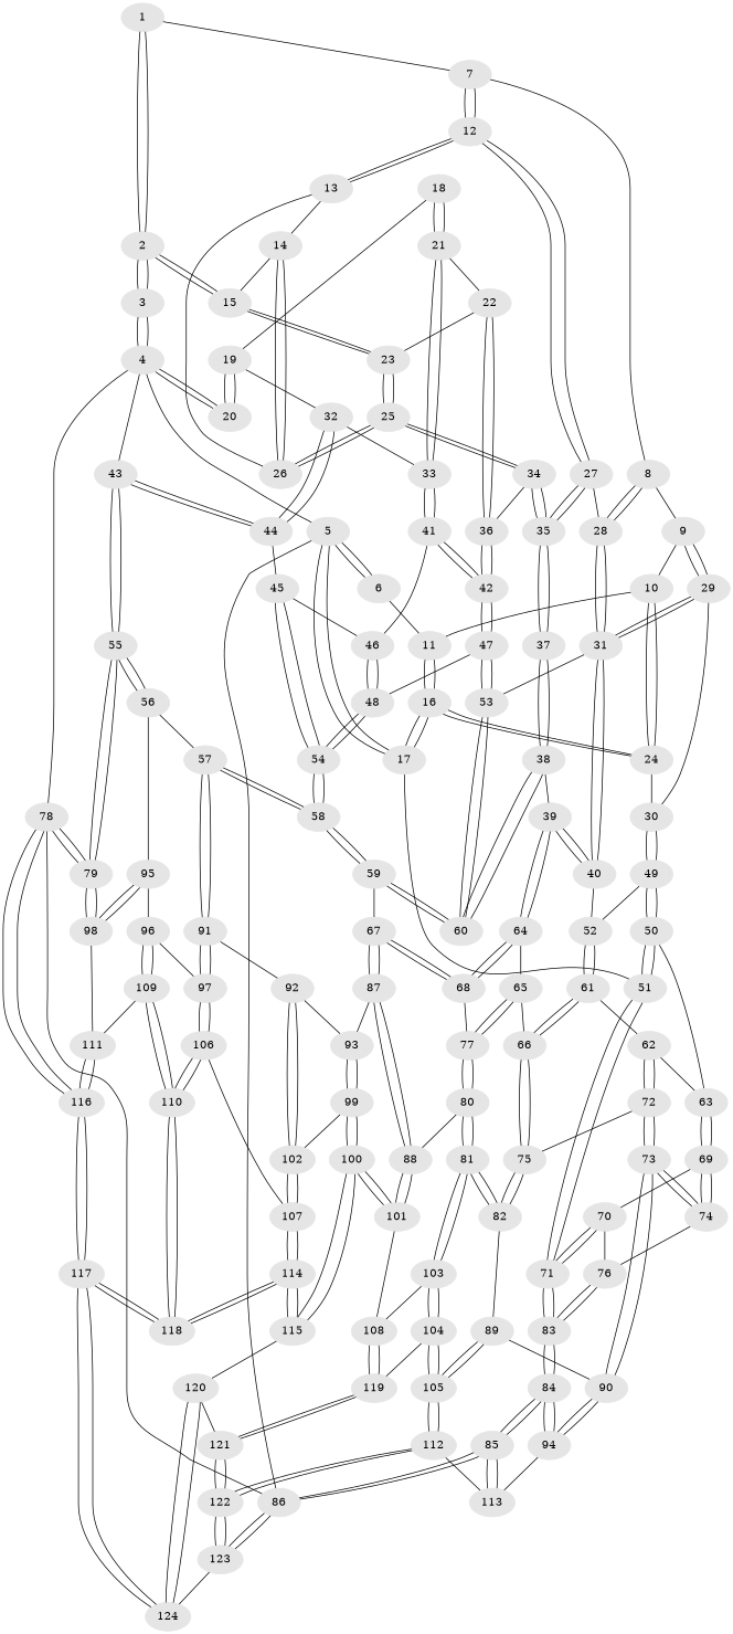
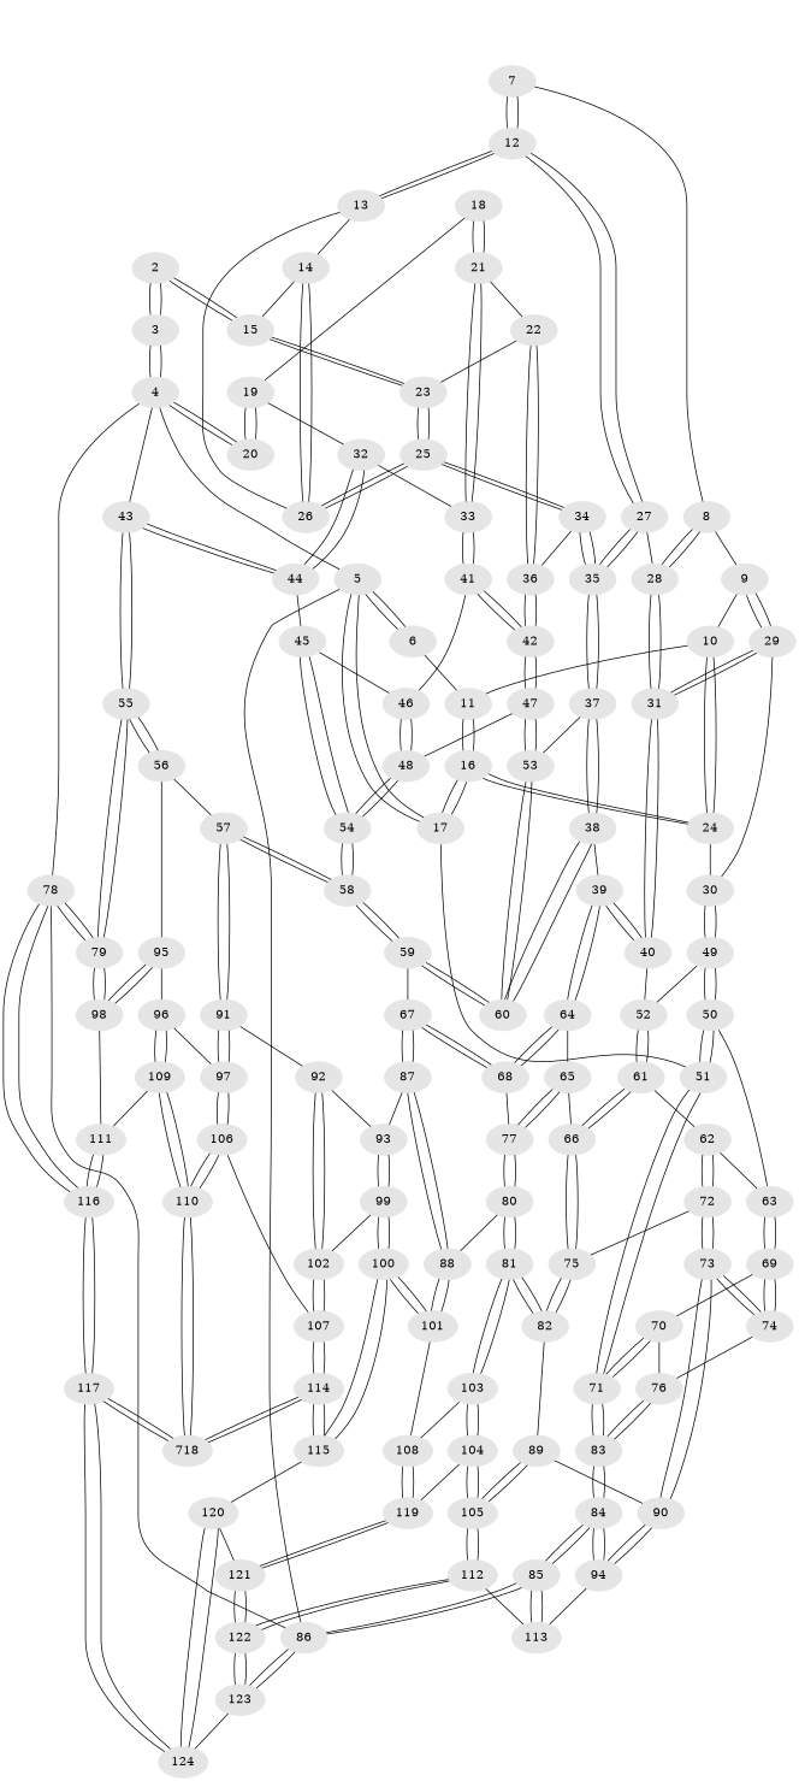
  graph {
    node [color=gray90 style=filled]
-   1
    2
    7
    3
    15
    8
    12
    4
    23
    5
    20
    78
    43
    6
    17
    86
    79
    116
    11
    51
    123
    16
    9
    28
    13
    27
    10
    29
    31
    24
    30
    14
    26
    35
    25
    71
    18
    19
    21
    32
    22
    33
    44
    55
    36
    41
    42
    34
    49
    37
    40
    52
    50
    45
    46
    38
    53
    47
    39
    60
    64
    65
    68
    61
    48
    56
    54
    58
    63
    69
    83
    62
    66
    59
    57
    95
    98
    91
    96
    92
    97
    67
    87
    72
    75
    73
    70
    74
    77
    80
    82
    88
    93
    76
    84
    90
    94
    89
    81
    117
    111
    103
    101
    108
    104
    105
    85
    113
    124
    99
    112
    102
    106
    107
    100
    109
    110
    115
    120
    119
    114
    121
    122
-   118
-   1 -- 2
-   1 -- 2
-   1 -- 7
+   118 [label=718]
    2 -- 3
    2 -- 3
    2 -- 15
    2 -- 15
    7 -- 8
    7 -- 12
    7 -- 12
    3 -- 4
    3 -- 4
    15 -- 23
    15 -- 23
    8 -- 9
    8 -- 28
    8 -- 28
    12 -- 13
    12 -- 13
    12 -- 27
    12 -- 27
    4 -- 5
    4 -- 20
    4 -- 20
    4 -- 78
    4 -- 43
    23 -- 25
    23 -- 25
    5 -- 6
    5 -- 6
    5 -- 17
    5 -- 17
    5 -- 86
    78 -- 86
    78 -- 79
    78 -- 79
    78 -- 116
    78 -- 116
    43 -- 44
    43 -- 44
    43 -- 55
    43 -- 55
    6 -- 11
    17 -- 51
    86 -- 123
    86 -- 123
    79 -- 98
    79 -- 98
    116 -- 117
    116 -- 117
    11 -- 16
    11 -- 16
    51 -- 71
    51 -- 71
    123 -- 124
    16 -- 17
    16 -- 17
    16 -- 24
    16 -- 24
    9 -- 10
    9 -- 29
    9 -- 29
    28 -- 31
    28 -- 31
    13 -- 14
    13 -- 26
    27 -- 28
    27 -- 35
    27 -- 35
    10 -- 11
    10 -- 24
    10 -- 24
    29 -- 31
    29 -- 31
    29 -- 30
    31 -- 40
    31 -- 40
    24 -- 30
    30 -- 49
    30 -- 49
    14 -- 15
    14 -- 26
    14 -- 26
    35 -- 37
    35 -- 37
    25 -- 26
    25 -- 26
    25 -- 34
    25 -- 34
    71 -- 83
    71 -- 83
    18 -- 19
    18 -- 21
    18 -- 21
    19 -- 20
    19 -- 20
    19 -- 32
    21 -- 22
    21 -- 33
    21 -- 33
    32 -- 33
    32 -- 44
    32 -- 44
    22 -- 23
    22 -- 36
    22 -- 36
    33 -- 41
    33 -- 41
    44 -- 45
    55 -- 79
    55 -- 79
    55 -- 56
    55 -- 56
    36 -- 42
    36 -- 42
    41 -- 42
    41 -- 42
    41 -- 46
    42 -- 47
    42 -- 47
    34 -- 35
    34 -- 35
    34 -- 36
    49 -- 52
    49 -- 50
    49 -- 50
    37 -- 38
    37 -- 38
-   31 -- 53
+   37 -- 53
    40 -- 52
    52 -- 61
    52 -- 61
    50 -- 51
    50 -- 51
    50 -- 63
    45 -- 46
    45 -- 54
    45 -- 54
    46 -- 48
    46 -- 48
    38 -- 39
    38 -- 60
    38 -- 60
    53 -- 60
    53 -- 60
    47 -- 53
    47 -- 53
    47 -- 48
    39 -- 40
    39 -- 40
    39 -- 64
    39 -- 64
    64 -- 65
    64 -- 68
    64 -- 68
    65 -- 66
    65 -- 77
    65 -- 77
    68 -- 77
    61 -- 62
    61 -- 66
    61 -- 66
    48 -- 54
    48 -- 54
    56 -- 57
    56 -- 95
    54 -- 58
    54 -- 58
    58 -- 59
    58 -- 59
    63 -- 69
    63 -- 69
    69 -- 70
    69 -- 74
    69 -- 74
    83 -- 84
    83 -- 84
    62 -- 63
    62 -- 72
    62 -- 72
    66 -- 75
    66 -- 75
    59 -- 60
    59 -- 60
    59 -- 67
    57 -- 58
    57 -- 58
    57 -- 91
    57 -- 91
    95 -- 98
    95 -- 98
    95 -- 96
    98 -- 111
    91 -- 92
    91 -- 97
    91 -- 97
    96 -- 97
    96 -- 109
    96 -- 109
    92 -- 93
    92 -- 102
    92 -- 102
    97 -- 106
    97 -- 106
    67 -- 68
    67 -- 68
    67 -- 87
    67 -- 87
    87 -- 88
    87 -- 88
    87 -- 93
    72 -- 75
    72 -- 73
    72 -- 73
    75 -- 82
    75 -- 82
    73 -- 74
    73 -- 74
    73 -- 90
    73 -- 90
    70 -- 71
    70 -- 71
    70 -- 76
    74 -- 76
    77 -- 80
    77 -- 80
    80 -- 88
    80 -- 81
    80 -- 81
    82 -- 89
    88 -- 101
    88 -- 101
    93 -- 99
    93 -- 99
    76 -- 83
    76 -- 83
    84 -- 94
    84 -- 94
    84 -- 85
    84 -- 85
    90 -- 94
    90 -- 94
    94 -- 113
    89 -- 90
    89 -- 105
    89 -- 105
    81 -- 82
    81 -- 82
    81 -- 103
    81 -- 103
    117 -- 124
    117 -- 124
    117 -- 118
    117 -- 118
    111 -- 116
    111 -- 116
    103 -- 108
    103 -- 104
    103 -- 104
    101 -- 108
    108 -- 119
    108 -- 119
    104 -- 105
    104 -- 105
    104 -- 119
    105 -- 112
    105 -- 112
    85 -- 86
    85 -- 86
    85 -- 113
    85 -- 113
    99 -- 102
    99 -- 100
    99 -- 100
    112 -- 113
    112 -- 122
    112 -- 122
    102 -- 107
    102 -- 107
    106 -- 107
    106 -- 110
    106 -- 110
    107 -- 114
    107 -- 114
    100 -- 101
    100 -- 101
    100 -- 115
    100 -- 115
    109 -- 111
    109 -- 110
    109 -- 110
    110 -- 118
    110 -- 118
    115 -- 120
    120 -- 124
    120 -- 124
    120 -- 121
    119 -- 121
    119 -- 121
    114 -- 115
    114 -- 115
    114 -- 118
    114 -- 118
    121 -- 122
    121 -- 122
    122 -- 123
    122 -- 123
  }
